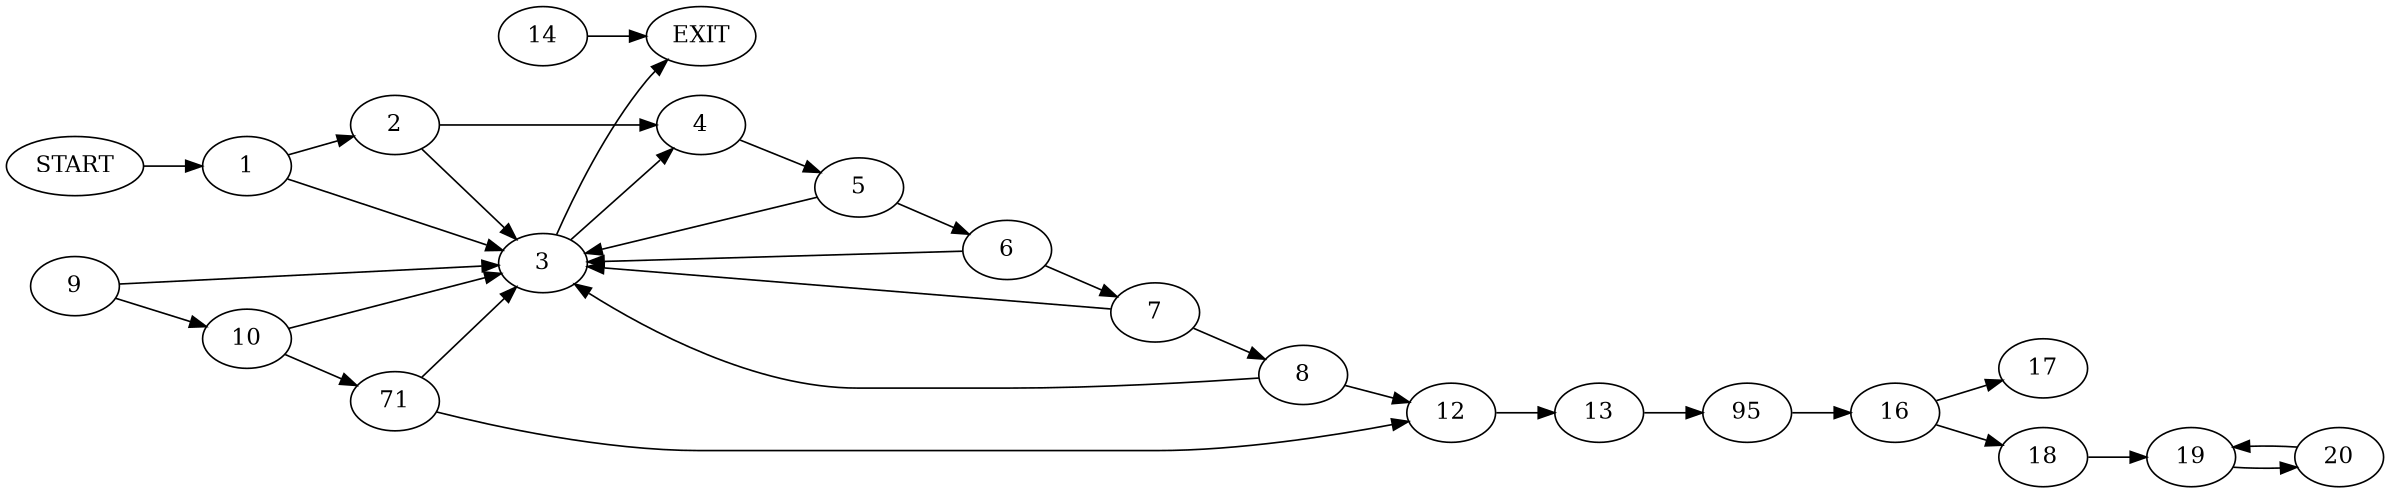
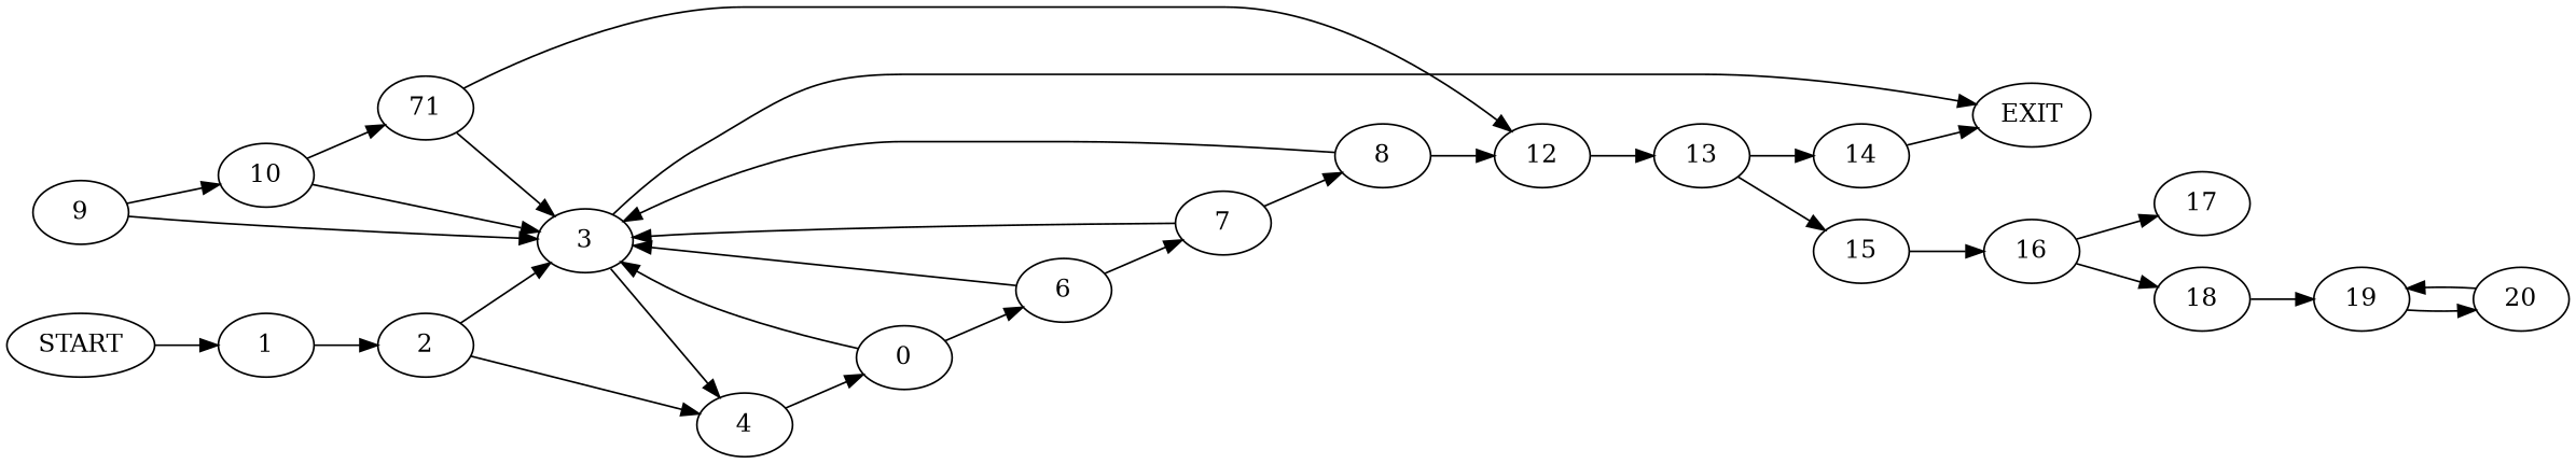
  digraph {
    rankdir=LR
    n1 [label=START]
    1
    2
    3
    n5 [label=EXIT]
    4
-   5
+   5 [label=0]
    6
    7
    8
    12
    9
    10
    n14 [label=71]
    13
    14
-   15 [label=95]
+   15
    16
    17
    18
    19
    20
    n1 -> 1
    1 -> 2
-   1 -> 3
    2 -> 3
    2 -> 4
    3 -> n5
    3 -> 4
    4 -> 5
    5 -> 3
    5 -> 6
    6 -> 3
    6 -> 7
    7 -> 3
    7 -> 8
    8 -> 3
    8 -> 12
    12 -> 13
    9 -> 3
    9 -> 10
    10 -> 3
    10 -> n14
    n14 -> 3
    n14 -> 12
+   13 -> 14
    13 -> 15
    14 -> n5
    15 -> 16
    16 -> 17
    16 -> 18
    18 -> 19
    19 -> 20
    20 -> 19
  }
